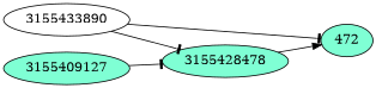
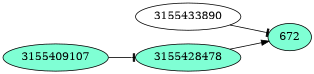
  strict digraph {
    rankdir=LR
    node [fillcolor=aquamarine style=filled]
    edge [arrowhead=tee]
    3155433890 [fillcolor=white]
-   472
+   472 [label=672]
    3155428478
-   3155409107 [label=3155409127]
+   3155409107
    3155433890 -> 472
-   3155433890 -> 3155428478
    3155428478 -> 472 [arrowhead=normal]
    3155409107 -> 3155428478
  }
